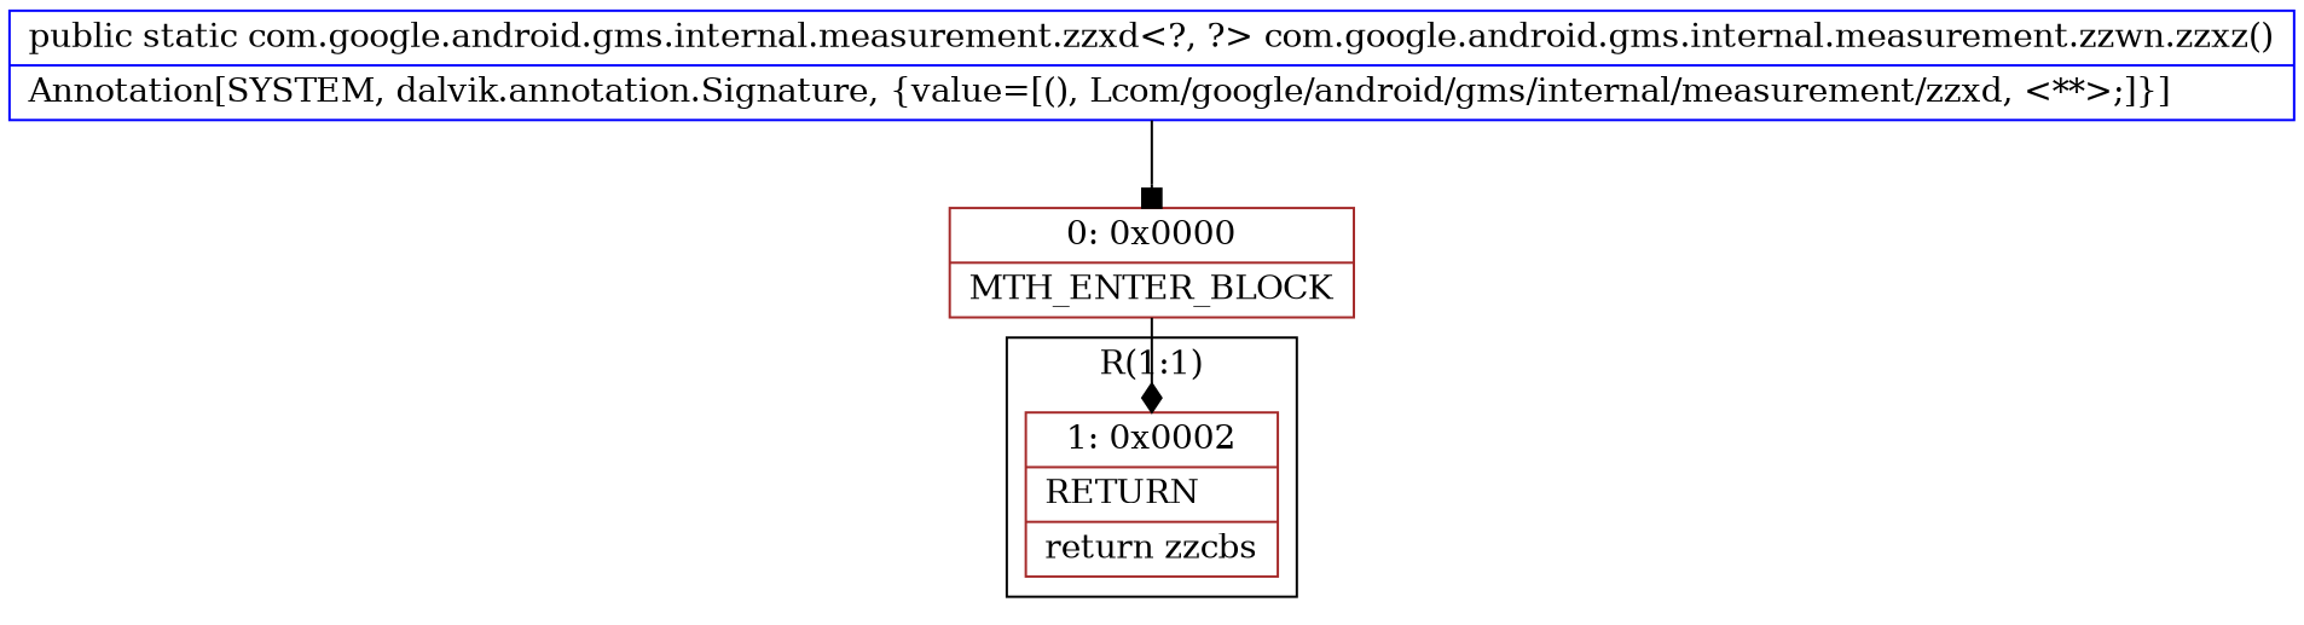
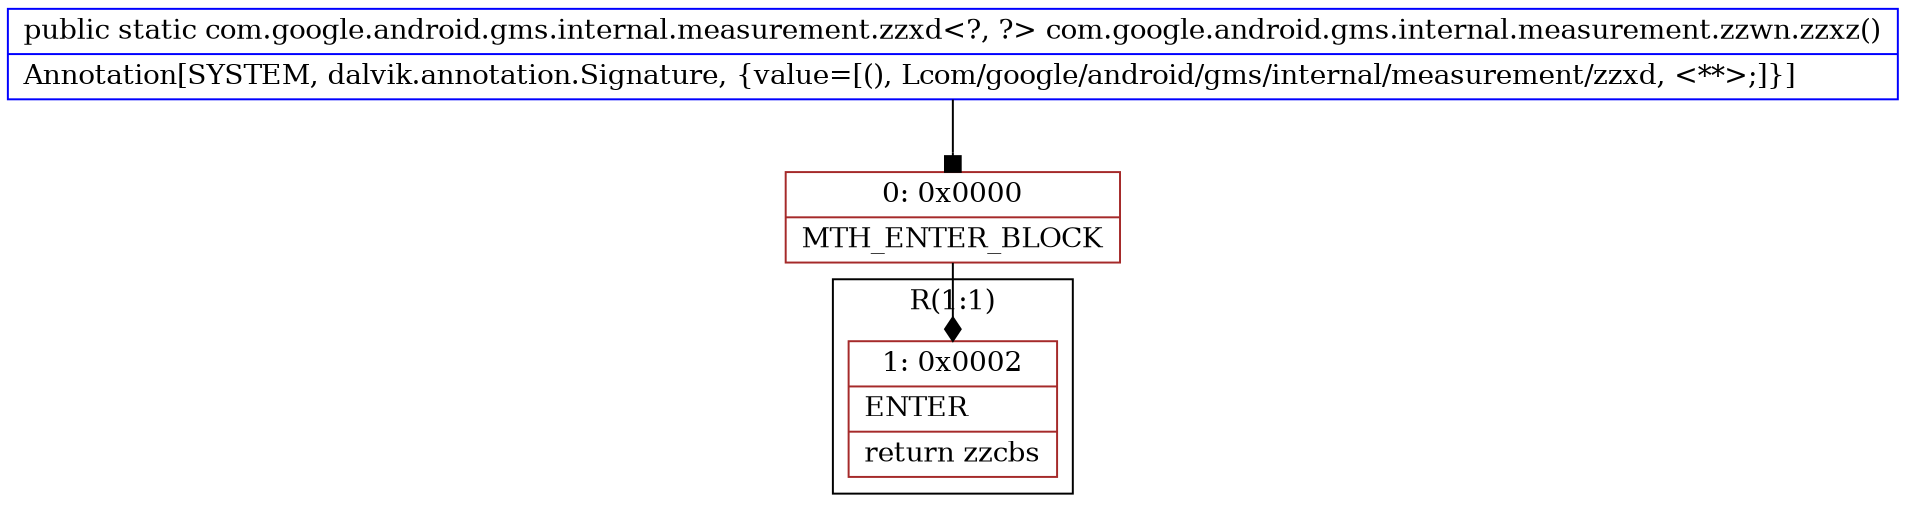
  digraph {
    node [color=brown shape=record]
-   n1 [label="{1\:\ 0x0002|RETURN\l|return zzcbs\l}"]
+   n1 [label="{1\:\ 0x0002|ENTER\l|return zzcbs\l}"]
    n2 [label="{0\:\ 0x0000|MTH_ENTER_BLOCK\l}"]
    n3 [label="{public static com.google.android.gms.internal.measurement.zzxd\<?, ?\> com.google.android.gms.internal.measurement.zzwn.zzxz()  | Annotation[SYSTEM, dalvik.annotation.Signature, \{value=[(), Lcom\/google\/android\/gms\/internal\/measurement\/zzxd, \<**\>;]\}]\l}" color=blue]
    subgraph cluster_1 {
      label="R(1:1)"
      n1
    }
    n2 -> n1 [arrowhead=diamond]
    n3 -> n2 [arrowhead=box]
  }
